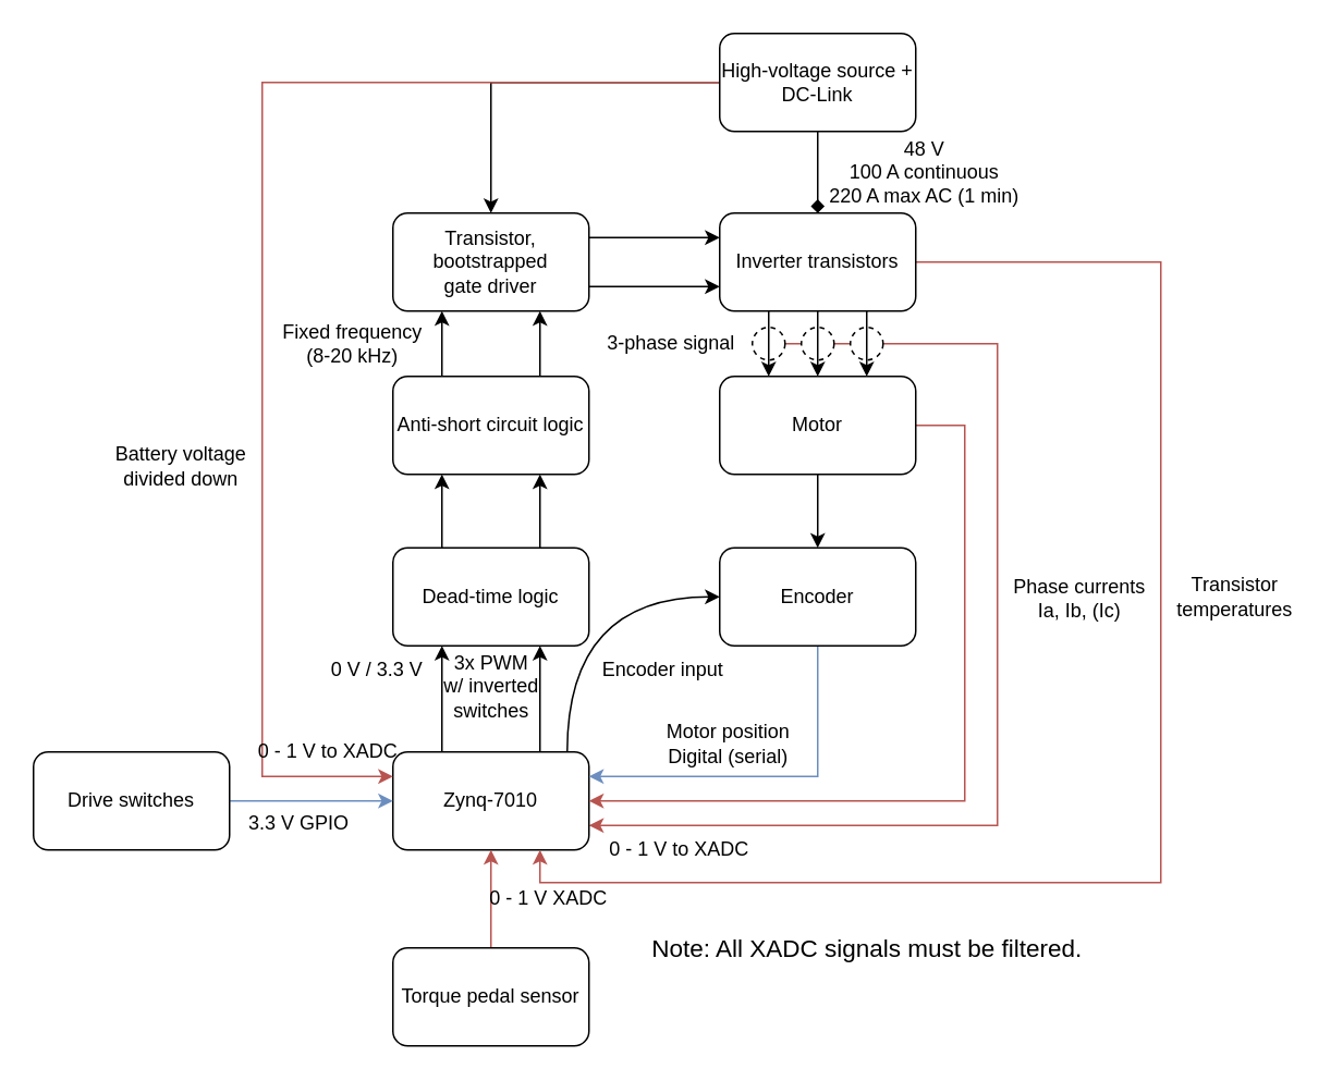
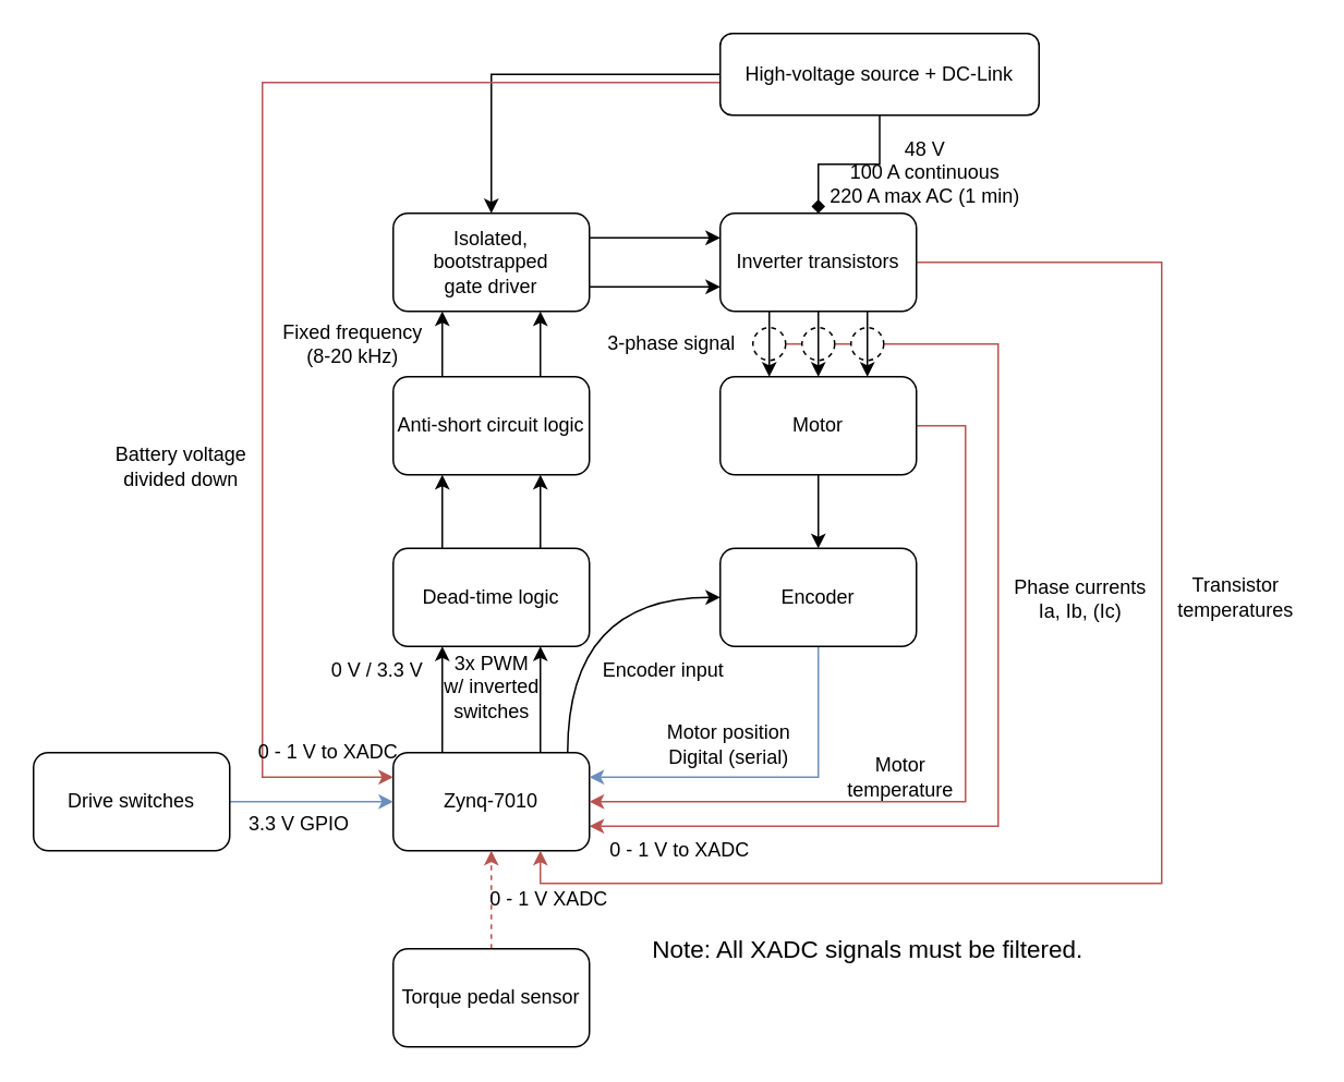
  <mxCell id="0" />
  <mxCell id="1" parent="0" />
  <mxCell id="2" style="edgeStyle=orthogonalEdgeStyle;rounded=0;orthogonalLoop=1;jettySize=auto;html=1;exitX=1;exitY=0.5;exitDx=0;exitDy=0;entryX=1;entryY=0.75;entryDx=0;entryDy=0;fillColor=#f8cecc;strokeColor=#b85450;" parent="1" source="3" target="9" edge="1"><mxGeometry relative="1" as="geometry"><mxPoint x="600" y="330" as="targetPoint" /><Array as="points"><mxPoint x="610" y="210" /><mxPoint x="610" y="505" /></Array></mxGeometry></mxCell>
  <mxCell id="3" value="" style="ellipse;whiteSpace=wrap;html=1;aspect=fixed;dashed=1;" parent="1" vertex="1"><mxGeometry x="460" y="200" width="20" height="20" as="geometry" /></mxCell>
  <mxCell id="4" value="" style="ellipse;whiteSpace=wrap;html=1;aspect=fixed;dashed=1;" parent="1" vertex="1"><mxGeometry x="490" y="200" width="20" height="20" as="geometry" /></mxCell>
  <mxCell id="5" value="" style="ellipse;whiteSpace=wrap;html=1;aspect=fixed;dashed=1;" parent="1" vertex="1"><mxGeometry x="520" y="200" width="20" height="20" as="geometry" /></mxCell>
  <mxCell id="6" style="edgeStyle=orthogonalEdgeStyle;rounded=0;orthogonalLoop=1;jettySize=auto;html=1;exitX=0.25;exitY=0;exitDx=0;exitDy=0;entryX=0.25;entryY=1;entryDx=0;entryDy=0;" parent="1" source="9" target="12" edge="1"><mxGeometry relative="1" as="geometry" /></mxCell>
  <mxCell id="7" style="edgeStyle=orthogonalEdgeStyle;rounded=0;orthogonalLoop=1;jettySize=auto;html=1;exitX=0.75;exitY=0;exitDx=0;exitDy=0;entryX=0.75;entryY=1;entryDx=0;entryDy=0;" parent="1" source="9" target="12" edge="1"><mxGeometry relative="1" as="geometry" /></mxCell>
  <mxCell id="8" style="orthogonalLoop=1;jettySize=auto;html=1;exitX=0.889;exitY=-0.003;exitDx=0;exitDy=0;entryX=0;entryY=0.5;entryDx=0;entryDy=0;edgeStyle=orthogonalEdgeStyle;curved=1;exitPerimeter=0;" parent="1" source="9" target="35" edge="1"><mxGeometry relative="1" as="geometry"><Array as="points"><mxPoint x="347" y="365" /></Array></mxGeometry></mxCell>
  <mxCell id="9" value="Zynq-7010" style="rounded=1;whiteSpace=wrap;html=1;" parent="1" vertex="1"><mxGeometry x="240" y="460" width="120" height="60" as="geometry" /></mxCell>
  <mxCell id="10" style="edgeStyle=orthogonalEdgeStyle;rounded=0;orthogonalLoop=1;jettySize=auto;html=1;exitX=0.25;exitY=0;exitDx=0;exitDy=0;entryX=0.25;entryY=1;entryDx=0;entryDy=0;" parent="1" source="12" target="16" edge="1"><mxGeometry relative="1" as="geometry" /></mxCell>
  <mxCell id="11" style="edgeStyle=orthogonalEdgeStyle;rounded=0;orthogonalLoop=1;jettySize=auto;html=1;exitX=0.75;exitY=0;exitDx=0;exitDy=0;entryX=0.75;entryY=1;entryDx=0;entryDy=0;" parent="1" source="12" target="16" edge="1"><mxGeometry relative="1" as="geometry" /></mxCell>
  <mxCell id="12" value="Dead-time logic" style="whiteSpace=wrap;html=1;rounded=1;" parent="1" vertex="1"><mxGeometry x="240" y="335" width="120" height="60" as="geometry" /></mxCell>
  <mxCell id="13" value="&lt;div&gt;3x PWM&lt;/div&gt;&lt;div&gt;w/ inverted&lt;br&gt;&lt;/div&gt;&lt;div&gt;switches&lt;br&gt;&lt;/div&gt;" style="text;html=1;align=center;verticalAlign=middle;resizable=0;points=[];autosize=1;" parent="1" vertex="1"><mxGeometry x="265" y="395" width="70" height="50" as="geometry" /></mxCell>
  <mxCell id="14" style="edgeStyle=orthogonalEdgeStyle;rounded=0;orthogonalLoop=1;jettySize=auto;html=1;exitX=0.25;exitY=0;exitDx=0;exitDy=0;entryX=0.25;entryY=1;entryDx=0;entryDy=0;" parent="1" source="16" target="20" edge="1"><mxGeometry relative="1" as="geometry" /></mxCell>
  <mxCell id="15" style="edgeStyle=orthogonalEdgeStyle;rounded=0;orthogonalLoop=1;jettySize=auto;html=1;exitX=0.75;exitY=0;exitDx=0;exitDy=0;entryX=0.75;entryY=1;entryDx=0;entryDy=0;" parent="1" source="16" target="20" edge="1"><mxGeometry relative="1" as="geometry" /></mxCell>
  <mxCell id="16" value="Anti-short circuit logic" style="whiteSpace=wrap;html=1;rounded=1;" parent="1" vertex="1"><mxGeometry x="240" y="230" width="120" height="60" as="geometry" /></mxCell>
  <mxCell id="17" value="0 V / 3.3 V" style="text;html=1;align=center;verticalAlign=middle;resizable=0;points=[];autosize=1;" parent="1" vertex="1"><mxGeometry x="195" y="400" width="70" height="20" as="geometry" /></mxCell>
  <mxCell id="18" style="edgeStyle=orthogonalEdgeStyle;rounded=0;orthogonalLoop=1;jettySize=auto;html=1;exitX=1;exitY=0.25;exitDx=0;exitDy=0;entryX=0;entryY=0.25;entryDx=0;entryDy=0;" parent="1" source="20" target="25" edge="1"><mxGeometry relative="1" as="geometry" /></mxCell>
  <mxCell id="19" style="edgeStyle=orthogonalEdgeStyle;rounded=0;orthogonalLoop=1;jettySize=auto;html=1;exitX=1;exitY=0.75;exitDx=0;exitDy=0;entryX=0;entryY=0.75;entryDx=0;entryDy=0;" parent="1" source="20" target="25" edge="1"><mxGeometry relative="1" as="geometry" /></mxCell>
- <mxCell id="20" value="&lt;div&gt;Transistor, bootstrapped&lt;/div&gt;&lt;div&gt;gate driver&lt;/div&gt;" style="whiteSpace=wrap;html=1;rounded=1;" parent="1" vertex="1"><mxGeometry x="240" y="130" width="120" height="60" as="geometry" /></mxCell>
+ <mxCell id="20" value="&lt;div&gt;Isolated, bootstrapped&lt;/div&gt;&lt;div&gt;gate driver&lt;/div&gt;" style="whiteSpace=wrap;html=1;rounded=1;" parent="1" vertex="1"><mxGeometry x="240" y="130" width="120" height="60" as="geometry" /></mxCell>
  <mxCell id="21" style="edgeStyle=orthogonalEdgeStyle;rounded=0;orthogonalLoop=1;jettySize=auto;html=1;exitX=0.25;exitY=1;exitDx=0;exitDy=0;entryX=0.25;entryY=0;entryDx=0;entryDy=0;" parent="1" source="25" target="32" edge="1"><mxGeometry relative="1" as="geometry" /></mxCell>
  <mxCell id="22" style="edgeStyle=orthogonalEdgeStyle;rounded=0;orthogonalLoop=1;jettySize=auto;html=1;exitX=0.5;exitY=1;exitDx=0;exitDy=0;entryX=0.5;entryY=0;entryDx=0;entryDy=0;" parent="1" source="25" target="32" edge="1"><mxGeometry relative="1" as="geometry" /></mxCell>
  <mxCell id="23" style="edgeStyle=orthogonalEdgeStyle;rounded=0;orthogonalLoop=1;jettySize=auto;html=1;exitX=0.75;exitY=1;exitDx=0;exitDy=0;entryX=0.75;entryY=0;entryDx=0;entryDy=0;" parent="1" source="25" target="32" edge="1"><mxGeometry relative="1" as="geometry" /></mxCell>
  <mxCell id="24" style="edgeStyle=orthogonalEdgeStyle;rounded=0;orthogonalLoop=1;jettySize=auto;html=1;exitX=1;exitY=0.5;exitDx=0;exitDy=0;entryX=0.75;entryY=1;entryDx=0;entryDy=0;fillColor=#f8cecc;strokeColor=#b85450;" parent="1" source="25" target="9" edge="1"><mxGeometry relative="1" as="geometry"><Array as="points"><mxPoint x="710" y="160" /><mxPoint x="710" y="540" /><mxPoint x="330" y="540" /></Array></mxGeometry></mxCell>
  <mxCell id="25" value="Inverter transistors" style="whiteSpace=wrap;html=1;rounded=1;" parent="1" vertex="1"><mxGeometry x="440" y="130" width="120" height="60" as="geometry" /></mxCell>
  <mxCell id="26" style="edgeStyle=orthogonalEdgeStyle;rounded=0;orthogonalLoop=1;jettySize=auto;html=1;exitX=0.5;exitY=1;exitDx=0;exitDy=0;entryX=0.5;entryY=0;entryDx=0;entryDy=0;endArrow=diamond;" parent="1" source="29" target="25" edge="1"><mxGeometry relative="1" as="geometry" /></mxCell>
  <mxCell id="27" style="edgeStyle=orthogonalEdgeStyle;rounded=0;orthogonalLoop=1;jettySize=auto;html=1;exitX=0;exitY=0.5;exitDx=0;exitDy=0;entryX=0.5;entryY=0;entryDx=0;entryDy=0;" parent="1" source="29" target="20" edge="1"><mxGeometry relative="1" as="geometry" /></mxCell>
  <mxCell id="28" style="edgeStyle=orthogonalEdgeStyle;rounded=0;orthogonalLoop=1;jettySize=auto;html=1;exitX=0;exitY=0.5;exitDx=0;exitDy=0;entryX=0;entryY=0.25;entryDx=0;entryDy=0;fillColor=#f8cecc;strokeColor=#b85450;" parent="1" source="29" target="9" edge="1"><mxGeometry relative="1" as="geometry"><Array as="points"><mxPoint x="160" y="50" /><mxPoint x="160" y="475" /></Array></mxGeometry></mxCell>
- <mxCell id="29" value="High-voltage source + DC-Link" style="whiteSpace=wrap;html=1;rounded=1;" parent="1" vertex="1"><mxGeometry x="440" y="20" width="120" height="60" as="geometry" /></mxCell>
+ <mxCell id="29" value="High-voltage source + DC-Link" style="whiteSpace=wrap;html=1;rounded=1;" parent="1" vertex="1"><mxGeometry x="440" y="20" width="195" height="50" as="geometry" /></mxCell>
  <mxCell id="30" value="" style="edgeStyle=orthogonalEdgeStyle;rounded=0;orthogonalLoop=1;jettySize=auto;html=1;" parent="1" source="32" target="35" edge="1"><mxGeometry relative="1" as="geometry" /></mxCell>
  <mxCell id="31" style="edgeStyle=orthogonalEdgeStyle;orthogonalLoop=1;jettySize=auto;html=1;exitX=1;exitY=0.5;exitDx=0;exitDy=0;rounded=0;entryX=1;entryY=0.5;entryDx=0;entryDy=0;fillColor=#f8cecc;strokeColor=#b85450;" parent="1" source="32" target="9" edge="1"><mxGeometry relative="1" as="geometry"><mxPoint x="560" y="460" as="targetPoint" /><Array as="points"><mxPoint x="590" y="260" /><mxPoint x="590" y="490" /></Array></mxGeometry></mxCell>
  <mxCell id="32" value="Motor" style="whiteSpace=wrap;html=1;rounded=1;" parent="1" vertex="1"><mxGeometry x="440" y="230" width="120" height="60" as="geometry" /></mxCell>
  <mxCell id="33" value="3-phase signal" style="text;html=1;align=center;verticalAlign=middle;resizable=0;points=[];autosize=1;" parent="1" vertex="1"><mxGeometry x="360" y="200" width="100" height="20" as="geometry" /></mxCell>
  <mxCell id="34" style="edgeStyle=orthogonalEdgeStyle;rounded=0;orthogonalLoop=1;jettySize=auto;html=1;exitX=0.5;exitY=1;exitDx=0;exitDy=0;entryX=1;entryY=0.25;entryDx=0;entryDy=0;fillColor=#dae8fc;strokeColor=#6c8ebf;" parent="1" source="35" target="9" edge="1"><mxGeometry relative="1" as="geometry" /></mxCell>
  <mxCell id="35" value="Encoder" style="whiteSpace=wrap;html=1;rounded=1;" parent="1" vertex="1"><mxGeometry x="440" y="335" width="120" height="60" as="geometry" /></mxCell>
  <mxCell id="36" value="&lt;div&gt;&lt;br&gt;&lt;/div&gt;&lt;div&gt;Phase currents&lt;br&gt;&lt;/div&gt;&lt;div&gt;Ia, Ib, (Ic)&lt;br&gt;&lt;/div&gt;" style="text;html=1;align=center;verticalAlign=middle;resizable=0;points=[];autosize=1;" parent="1" vertex="1"><mxGeometry x="610" y="334" width="100" height="50" as="geometry" /></mxCell>
  <mxCell id="37" value="0 - 1 V to XADC" style="text;html=1;align=center;verticalAlign=middle;resizable=0;points=[];autosize=1;" parent="1" vertex="1"><mxGeometry x="365" y="510" width="100" height="20" as="geometry" /></mxCell>
  <mxCell id="38" value="&lt;div&gt;Motor position&lt;/div&gt;Digital (serial)" style="text;html=1;align=center;verticalAlign=middle;resizable=0;points=[];autosize=1;" parent="1" vertex="1"><mxGeometry x="400" y="440" width="90" height="30" as="geometry" /></mxCell>
- <mxCell id="39" style="edgeStyle=orthogonalEdgeStyle;rounded=0;orthogonalLoop=1;jettySize=auto;html=1;exitX=0.5;exitY=0;exitDx=0;exitDy=0;entryX=0.5;entryY=1;entryDx=0;entryDy=0;fillColor=#f8cecc;strokeColor=#b85450;" parent="1" source="40" target="9" edge="1"><mxGeometry relative="1" as="geometry" /></mxCell>
+ <mxCell id="39" style="edgeStyle=orthogonalEdgeStyle;rounded=0;orthogonalLoop=1;jettySize=auto;html=1;exitX=0.5;exitY=0;exitDx=0;exitDy=0;entryX=0.5;entryY=1;entryDx=0;entryDy=0;fillColor=#f8cecc;strokeColor=#b85450;dashed=1;" parent="1" source="40" target="9" edge="1"><mxGeometry relative="1" as="geometry" /></mxCell>
  <mxCell id="40" value="Torque pedal sensor" style="whiteSpace=wrap;html=1;rounded=1;" parent="1" vertex="1"><mxGeometry x="240" y="580" width="120" height="60" as="geometry" /></mxCell>
  <mxCell id="41" value="0 - 1 V XADC" style="text;html=1;align=center;verticalAlign=middle;resizable=0;points=[];autosize=1;" parent="1" vertex="1"><mxGeometry x="295" y="540" width="80" height="20" as="geometry" /></mxCell>
  <mxCell id="42" value="Encoder input" style="text;html=1;align=center;verticalAlign=middle;resizable=0;points=[];autosize=1;" parent="1" vertex="1"><mxGeometry x="360" y="400" width="90" height="20" as="geometry" /></mxCell>
  <mxCell id="43" style="edgeStyle=orthogonalEdgeStyle;curved=1;orthogonalLoop=1;jettySize=auto;html=1;exitX=1;exitY=0.5;exitDx=0;exitDy=0;entryX=0;entryY=0.5;entryDx=0;entryDy=0;fillColor=#dae8fc;strokeColor=#6c8ebf;" parent="1" source="44" target="9" edge="1"><mxGeometry relative="1" as="geometry" /></mxCell>
  <mxCell id="44" value="Drive switches" style="rounded=1;whiteSpace=wrap;html=1;gradientColor=none;" parent="1" vertex="1"><mxGeometry x="20" y="460" width="120" height="60" as="geometry" /></mxCell>
  <mxCell id="45" value="3.3 V GPIO" style="text;whiteSpace=wrap;html=1;" parent="1" vertex="1"><mxGeometry x="150" y="490" width="80" height="30" as="geometry" /></mxCell>
+ <mxCell id="46" value="&lt;div&gt;Motor&lt;/div&gt;&lt;div&gt;temperature&lt;br&gt;&lt;/div&gt;" style="text;html=1;align=center;verticalAlign=middle;resizable=0;points=[];autosize=1;" parent="1" vertex="1"><mxGeometry x="510" y="460" width="80" height="30" as="geometry" /></mxCell>
  <mxCell id="47" value="&lt;font style=&quot;font-size: 15px&quot;&gt;Note: All XADC signals must be filtered.&lt;/font&gt;" style="text;html=1;align=center;verticalAlign=middle;resizable=0;points=[];autosize=1;" parent="1" vertex="1"><mxGeometry x="395" y="570" width="270" height="20" as="geometry" /></mxCell>
  <mxCell id="48" value="&lt;div&gt;Fixed frequency&lt;/div&gt;&lt;div&gt;(8-20 kHz)&lt;br&gt;&lt;/div&gt;" style="text;html=1;align=center;verticalAlign=middle;resizable=0;points=[];autosize=1;" parent="1" vertex="1"><mxGeometry x="165" y="195" width="100" height="30" as="geometry" /></mxCell>
  <mxCell id="49" value="&lt;div&gt;Battery voltage&lt;/div&gt;&lt;div&gt;divided down&lt;br&gt;&lt;/div&gt;" style="text;html=1;align=center;verticalAlign=middle;resizable=0;points=[];autosize=1;" parent="1" vertex="1"><mxGeometry x="65" y="270" width="90" height="30" as="geometry" /></mxCell>
  <mxCell id="50" value="&lt;div&gt;Transistor&lt;/div&gt;&lt;div&gt;temperatures&lt;br&gt;&lt;/div&gt;" style="text;html=1;align=center;verticalAlign=middle;resizable=0;points=[];autosize=1;" parent="1" vertex="1"><mxGeometry x="710" y="350" width="90" height="30" as="geometry" /></mxCell>
  <mxCell id="51" value="&lt;div&gt;48 V&lt;/div&gt;&lt;div&gt;100 A continuous&lt;/div&gt;&lt;div&gt;220 A max AC (1 min)&lt;br&gt;&lt;/div&gt;" style="text;html=1;align=center;verticalAlign=middle;resizable=0;points=[];autosize=1;" parent="1" vertex="1"><mxGeometry x="500" y="80" width="130" height="50" as="geometry" /></mxCell>
  <mxCell id="52" value="0 - 1 V to XADC" style="text;html=1;align=center;verticalAlign=middle;resizable=0;points=[];autosize=1;" parent="1" vertex="1"><mxGeometry x="150" y="450" width="100" height="20" as="geometry" /></mxCell>
